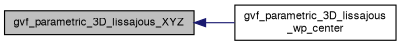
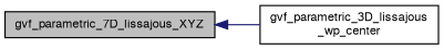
  digraph {
    rankdir=LR
    node [color=black fontname=FreeSans fontsize=10 shape=record style=filled]
-   n1 [fillcolor=grey75 fontcolor=black height=0.2 label=gvf_parametric_3D_lissajous_XYZ width=0.4]
+   n1 [fillcolor=grey75 fontcolor=black height=0.2 label=gvf_parametric_7D_lissajous_XYZ width=0.4]
    n2 [fillcolor=white height=0.2 label="gvf_parametric_3D_lissajous\l_wp_center" width=0.4]
    n1 -> n2 [color=midnightblue dir=back fontname=FreeSans fontsize=10 labelfontname=FreeSans labelfontsize=10 style=solid]
  }
